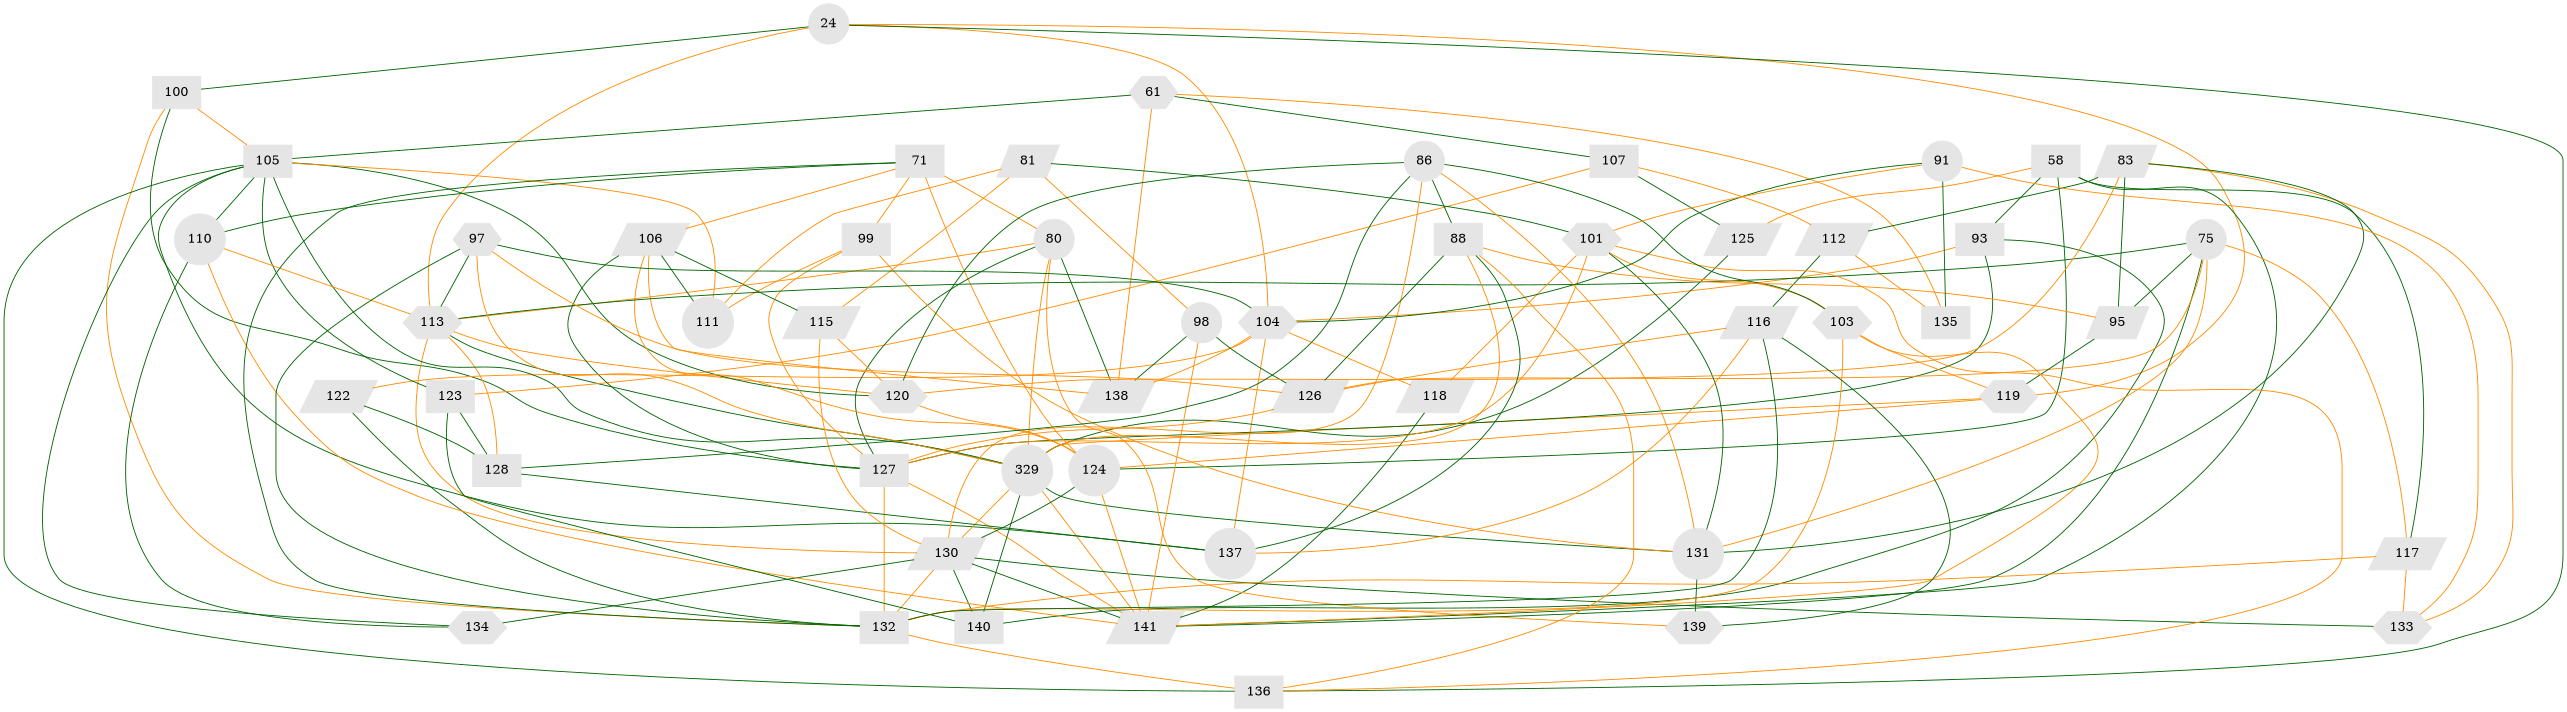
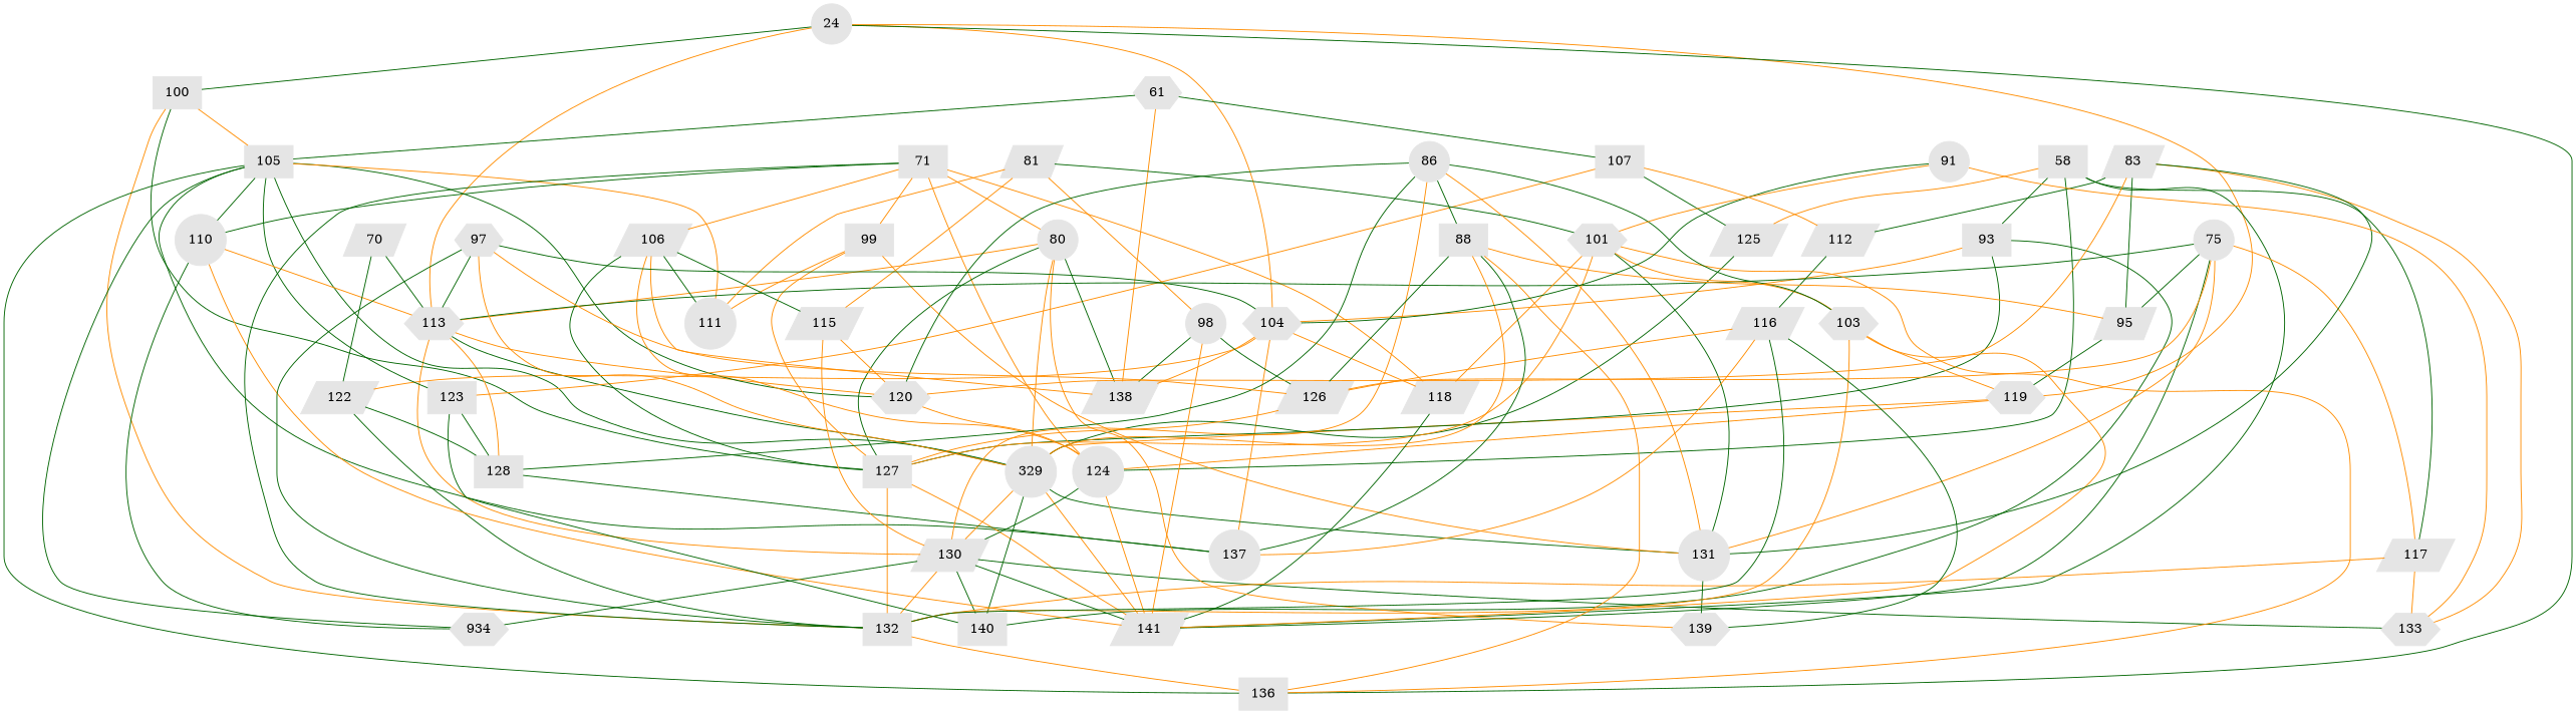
  graph {
    node [color=gray90 shape=parallelogram style=filled]
    edge [color=darkorange]
    24 [shape=circle super="+13"]
    100 [shape=box super="+87"]
    104 [shape=hexagon super="+102+33"]
    113 [shape=hexagon super="+16+49+94"]
    119 [shape=hexagon super="+85"]
    136 [shape=box super="+39"]
    105 [shape=box super="+35+82"]
    132 [shape=box super="+74+53"]
    127 [shape=box super="+92"]
    138 [super="+59"]
    122 [super="+23"]
    118
    137 [shape=circle super="+109"]
    n14 [label=329 shape=circle super="+15+67+121+63"]
    120 [shape=hexagon super="+25+29+30"]
    128 [shape=box super="+7"]
    130 [super="+6+114"]
    124 [shape=circle super="+108"]
    58 [shape=box super="+19"]
    93 [shape=box]
    117 [super="+28"]
    125 [super="+76"]
    141 [super="+96"]
    140 [shape=box]
    133 [shape=hexagon super="+60"]
    61 [shape=hexagon super="+1"]
    107 [shape=box]
-   135 [shape=box]
    110 [shape=circle]
    111 [shape=circle]
    123 [shape=box]
-   134 [shape=hexagon]
+   134 [shape=hexagon label=934]
    112
+   70
    71 [shape=box super="+50"]
    80 [shape=circle super="+22+62"]
    99 [shape=box]
    106 [super="+78"]
    139 [shape=hexagon]
    131 [shape=circle super="+69"]
    115
    75 [shape=circle super="+32+72"]
    95
    126 [super="+18"]
    81
    98 [shape=circle]
    101 [shape=hexagon super="+73"]
    103 [shape=hexagon]
    83 [super="+42"]
    116 [super="+84"]
    86 [shape=circle super="+56"]
    88 [shape=box super="+38+41"]
    91 [shape=circle]
    97 [shape=hexagon super="+8+11"]
    24 -- 100 [color=darkgreen weight=2]
    24 -- 104
    24 -- 113
    24 -- 119
    24 -- 136 [color=darkgreen]
    100 -- 105
    100 -- 132 [weight=2]
    100 -- 127 [color=darkgreen]
    104 -- 138
    104 -- 122
    104 -- 118
    104 -- 137 [weight=2]
    113 -- n14 [color=darkgreen]
    113 -- 120
    113 -- 128
    113 -- 130 [weight=2]
    119 -- n14
    119 -- 124 [weight=2]
    105 -- 136 [color=darkgreen weight=2]
    105 -- 137 [color=darkgreen]
    105 -- n14 [color=darkgreen weight=2]
    105 -- 120 [color=darkgreen weight=3]
    105 -- 110 [color=darkgreen]
    105 -- 111
    105 -- 123 [color=darkgreen]
    105 -- 134 [color=darkgreen]
    132 -- 136
    127 -- 132 [weight=2]
    127 -- 141 [weight=2]
    122 -- 132 [color=darkgreen]
    122 -- 128 [color=darkgreen weight=2]
    118 -- 141 [color=darkgreen]
    n14 -- 130 [weight=2]
    n14 -- 141 [weight=2]
    n14 -- 140 [color=darkgreen]
    n14 -- 131 [color=darkgreen weight=3]
    120 -- 124 [weight=2]
    128 -- 137 [color=darkgreen]
    130 -- 132
    130 -- 141 [color=darkgreen]
    130 -- 140 [color=darkgreen]
    130 -- 133 [color=darkgreen weight=3]
    130 -- 134 [color=darkgreen weight=2]
    124 -- 130 [color=darkgreen]
    124 -- 141
    58 -- 124 [color=darkgreen]
    58 -- 93 [color=darkgreen]
    58 -- 117 [color=darkgreen weight=2]
    58 -- 125
    58 -- 141 [color=darkgreen]
    93 -- 104
    93 -- 127 [color=darkgreen]
    93 -- 140 [color=darkgreen]
    117 -- 132 [weight=2]
    117 -- 133
    125 -- n14 [color=darkgreen]
    61 -- 105 [color=darkgreen]
    61 -- 138 [weight=2]
    61 -- 107 [color=darkgreen]
-   61 -- 135 [weight=2]
    107 -- 125 [color=darkgreen]
    107 -- 123
    107 -- 112
    110 -- 113
    110 -- 141
    110 -- 134 [color=darkgreen]
    123 -- 128 [color=darkgreen]
    123 -- 140 [color=darkgreen]
-   112 -- 135
    112 -- 116 [color=darkgreen]
+   70 -- 113 [color=darkgreen weight=3]
+   70 -- 122 [color=darkgreen]
    71 -- 132 [color=darkgreen]
+   71 -- 118
    71 -- 124 [weight=2]
    71 -- 110 [color=darkgreen]
    71 -- 80
    71 -- 99
    71 -- 106
    80 -- 113
    80 -- 127 [color=darkgreen]
    80 -- 138 [color=darkgreen]
    80 -- n14 [weight=2]
    80 -- 139 [weight=2]
    99 -- 127
    99 -- 111
    99 -- 131
    106 -- 127 [color=darkgreen]
    106 -- 138
    106 -- 124
    106 -- 111 [color=darkgreen]
    106 -- 115 [color=darkgreen]
    131 -- 139 [color=darkgreen]
    115 -- 120
    115 -- 130
    75 -- 113 [color=darkgreen weight=2]
    75 -- 117
    75 -- 141 [color=darkgreen weight=3]
    75 -- 131 [weight=2]
    75 -- 95 [color=darkgreen]
    75 -- 126 [weight=2]
    95 -- 119 [color=darkgreen]
    126 -- 127
    81 -- 111
    81 -- 115
    81 -- 98
    81 -- 101 [color=darkgreen]
    98 -- 138 [color=darkgreen]
    98 -- 141
    98 -- 126 [color=darkgreen]
    101 -- 136
    101 -- 127
    101 -- 118
    101 -- 131 [color=darkgreen]
    101 -- 103
    103 -- 119
    103 -- 132
    103 -- 141
    83 -- 120 [weight=2]
    83 -- 133
    83 -- 112 [color=darkgreen]
    83 -- 131 [color=darkgreen]
    83 -- 95 [color=darkgreen]
    116 -- 132 [color=darkgreen weight=2]
    116 -- 137
    116 -- 139 [color=darkgreen]
    116 -- 126
    86 -- 120 [color=darkgreen]
    86 -- 128 [color=darkgreen]
    86 -- 130 [weight=2]
    86 -- 131
    86 -- 103 [color=darkgreen]
    86 -- 88 [color=darkgreen weight=2]
    88 -- 136
    88 -- 137 [color=darkgreen]
    88 -- n14 [weight=2]
    88 -- 95
    88 -- 126 [color=darkgreen]
    91 -- 104 [color=darkgreen]
    91 -- 133
-   91 -- 135 [color=darkgreen]
    91 -- 101
    97 -- 104 [color=darkgreen]
    97 -- 113 [color=darkgreen]
    97 -- 132 [color=darkgreen weight=3]
    97 -- n14
    97 -- 126 [weight=2]
  }
